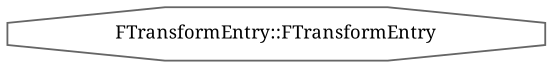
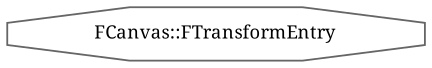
  digraph {
    rankdir=LR
    fontname="Noto Serif"
-   n1 [color=grey40 fillcolor=white fontname="Noto Serif" fontsize=10 height=0.2 label="FTransformEntry::FTransformEntry" shape=octagon style=filled width=0.4]
+   n1 [color=grey40 fillcolor=white fontname="Noto Serif" fontsize=10 height=0.2 label="FCanvas::FTransformEntry" shape=octagon style=filled width=0.4]
  }
